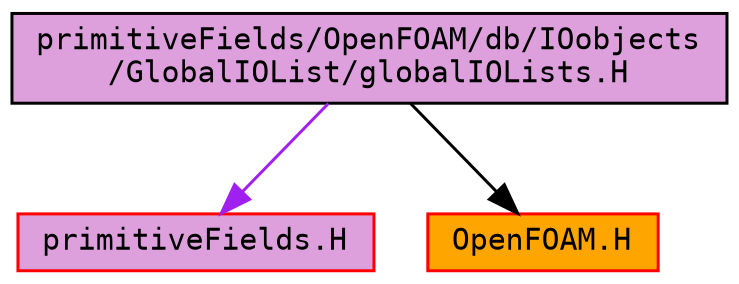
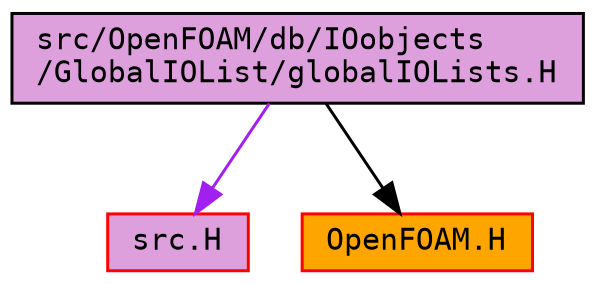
  digraph {
    fontname="DejaVu Sans Mono"
    node [color=red fillcolor=plum fontname="DejaVu Sans Mono" fontsize=10 shape=record style=filled]
    edge [fontname="DejaVu Sans Mono" fontsize=10 labelfontname=Helvetica labelfontsize=10 style=solid]
-   n1 [color=black fontcolor=black height=0.2 label="primitiveFields/OpenFOAM/db/IOobjects\l/GlobalIOList/globalIOLists.H" width=0.4]
-   n2 [height=0.2 label="primitiveFields.H" width=0.4]
+   n1 [color=black fontcolor=black height=0.2 label="src/OpenFOAM/db/IOobjects\l/GlobalIOList/globalIOLists.H" width=0.4]
+   n2 [height=0.2 label="src.H" width=0.4]
    n3 [fillcolor=orange height=0.2 label="OpenFOAM.H" width=0.4]
    n1 -> n2 [color=purple]
    n1 -> n3 [color=black]
  }
